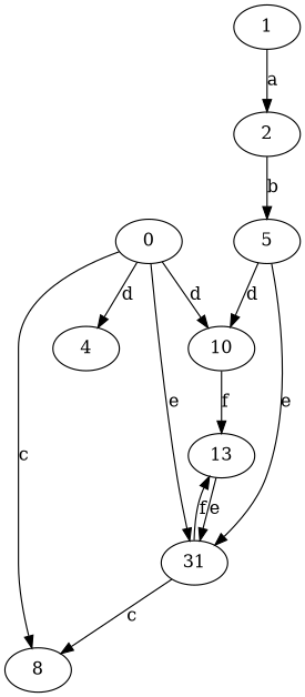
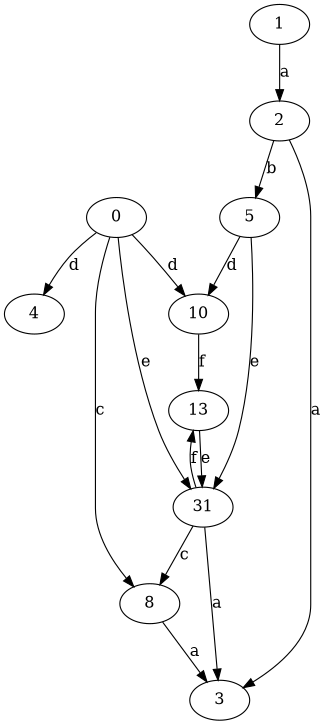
  strict digraph {
    2
+   3
    5
    10
    n5 [label=31]
    13
    8
    0
    n9 [label=4]
    1
+   2 -> 3 [label=a]
    2 -> 5 [label=b]
    5 -> 10 [label=d]
    5 -> n5 [label=e]
    10 -> 13 [label=f]
+   n5 -> 3 [label=a]
    n5 -> 13 [label=f]
    n5 -> 8 [label=c]
    13 -> n5 [label=e]
+   8 -> 3 [label=a]
    0 -> 10 [label=d]
    0 -> n5 [label=e]
    0 -> 8 [label=c]
    0 -> n9 [label=d]
    1 -> 2 [label=a]
  }
